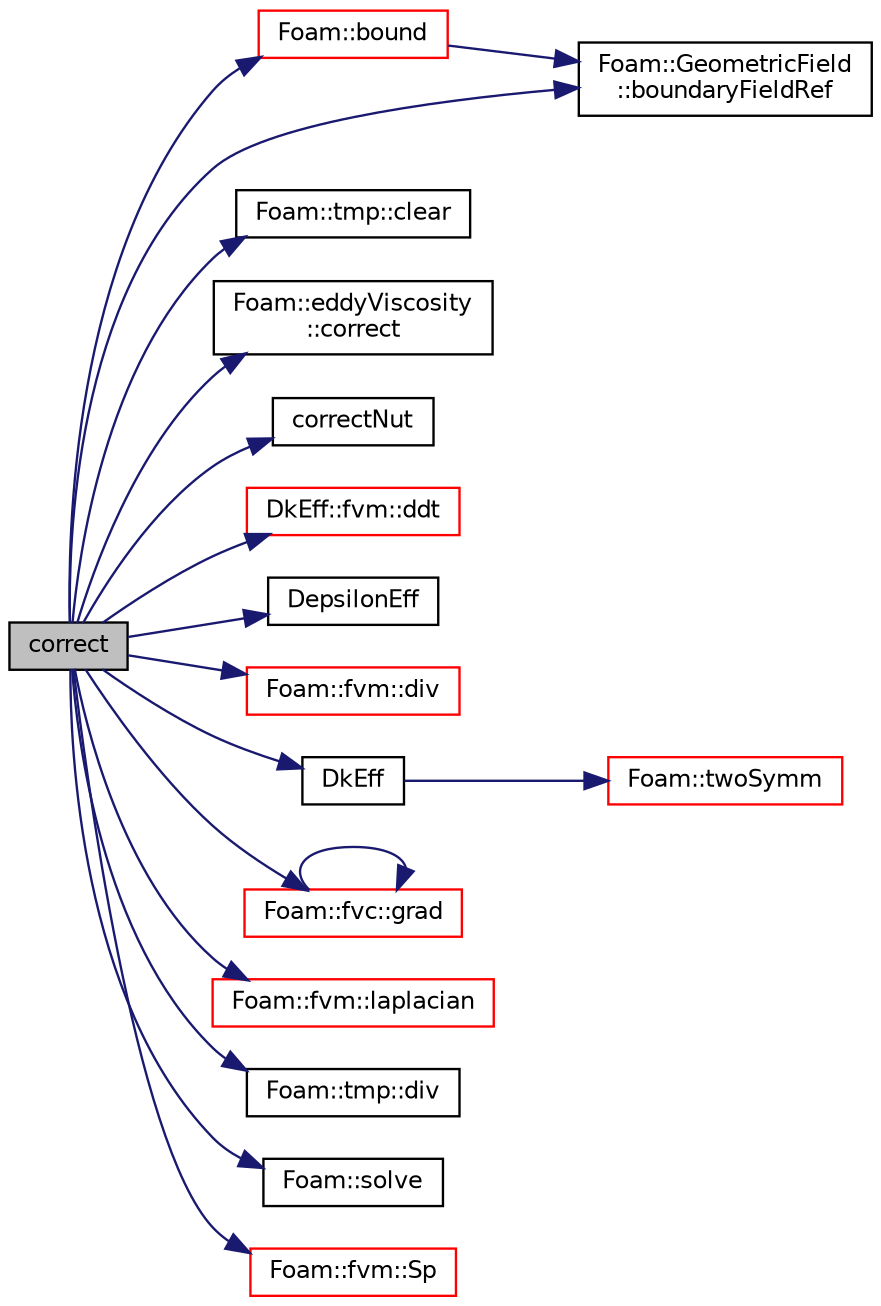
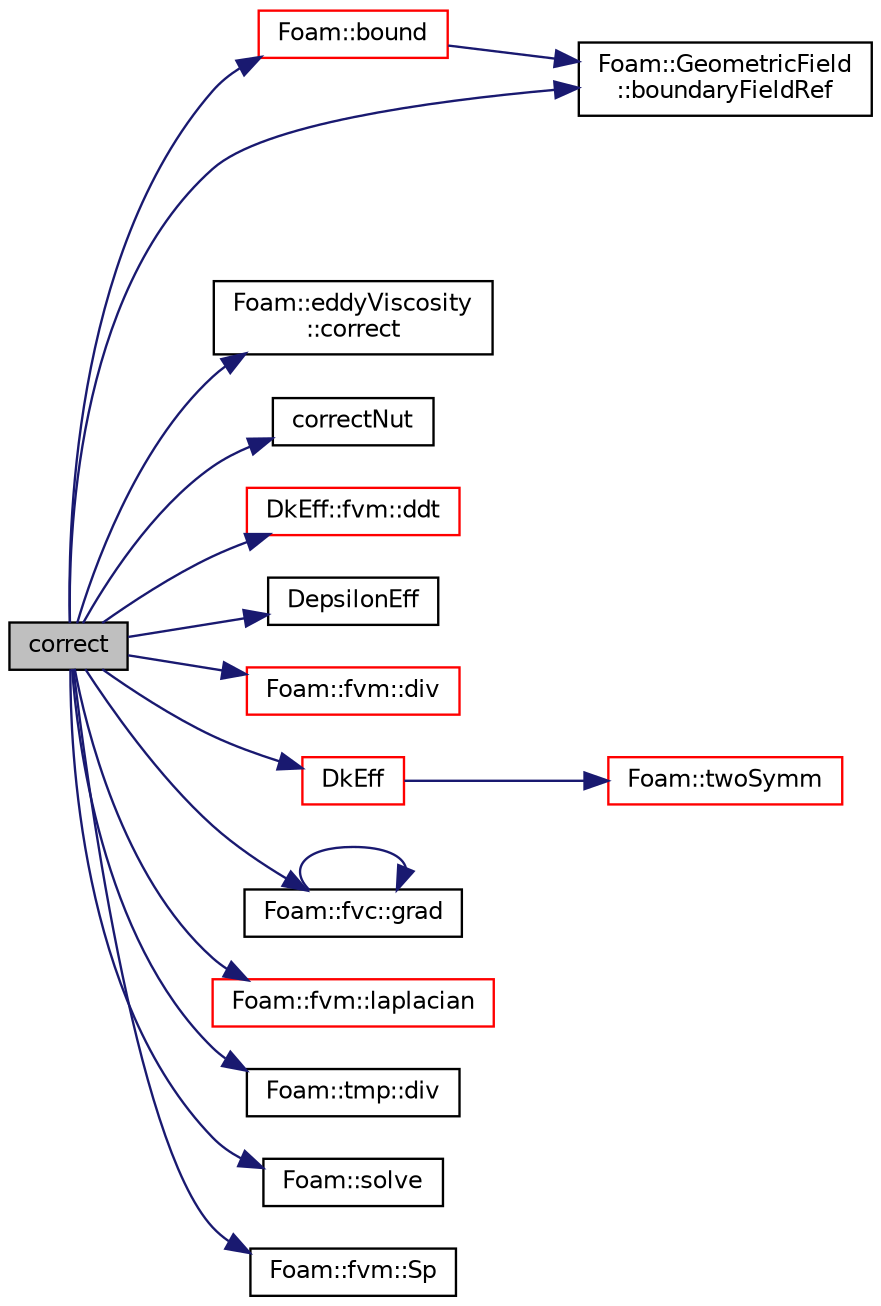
  digraph {
    rankdir=LR
    node [color=black fontname=Helvetica fontsize=10 shape=record]
    edge [color=midnightblue fontname=Helvetica fontsize=10 labelfontname=Helvetica labelfontsize=10 style=solid]
    n1 [fillcolor=grey75 fontcolor=black height=0.2 label=correct style=filled width=0.4]
    n2 [color=red height=0.2 label="Foam::bound" width=0.4]
    n3 [height=0.2 label="Foam::GeometricField\l::boundaryFieldRef" width=0.4]
-   n4 [height=0.2 label="Foam::tmp::clear" width=0.4]
    n5 [height=0.2 label="Foam::eddyViscosity\l::correct" width=0.4]
    n6 [height=0.2 label=correctNut width=0.4]
    n7 [color=red height=0.2 label="DkEff::fvm::ddt" width=0.4]
    n8 [height=0.2 label=DepsilonEff width=0.4]
    n9 [color=red height=0.2 label="Foam::fvm::div" width=0.4]
-   n10 [height=0.2 label=DkEff width=0.4]
-   n11 [color=red height=0.2 label="Foam::fvc::grad" width=0.4]
+   n10 [color=red height=0.2 label=DkEff width=0.4]
+   n11 [height=0.2 label="Foam::fvc::grad" width=0.4]
    n12 [color=red height=0.2 label="Foam::fvm::laplacian" width=0.4]
    n13 [height=0.2 label="Foam::tmp::div" width=0.4]
    n14 [height=0.2 label="Foam::solve" width=0.4]
-   n15 [color=red height=0.2 label="Foam::fvm::Sp" width=0.4]
+   n15 [height=0.2 label="Foam::fvm::Sp" width=0.4]
    n16 [color=red height=0.2 label="Foam::twoSymm" width=0.4]
    n1 -> n2
    n1 -> n3
-   n1 -> n4
    n1 -> n5
    n1 -> n6
    n1 -> n7
    n1 -> n8
    n1 -> n9
    n1 -> n10
    n1 -> n11
    n1 -> n12
    n1 -> n13
    n1 -> n14
    n1 -> n15
    n2 -> n3
    n10 -> n16
    n11 -> n11
  }
